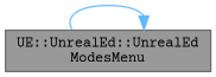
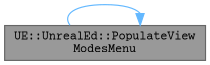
  digraph {
    rankdir=LR
    fontname="Courier Prime"
-   n1 [color=gray40 fillcolor=grey60 fontcolor=black fontname="Courier Prime" fontsize=10 height=0.2 label="UE::UnrealEd::UnrealEd\lModesMenu" shape=box style=filled width=0.4]
+   n1 [color=gray40 fillcolor=grey60 fontcolor=black fontname="Courier Prime" fontsize=10 height=0.2 label="UE::UnrealEd::PopulateView\lModesMenu" shape=box style=filled width=0.4]
    n1 -> n1 [color=steelblue1 fontname="Courier Prime" fontsize=10 labelfontname=Helvetica labelfontsize=10 style=solid]
  }
